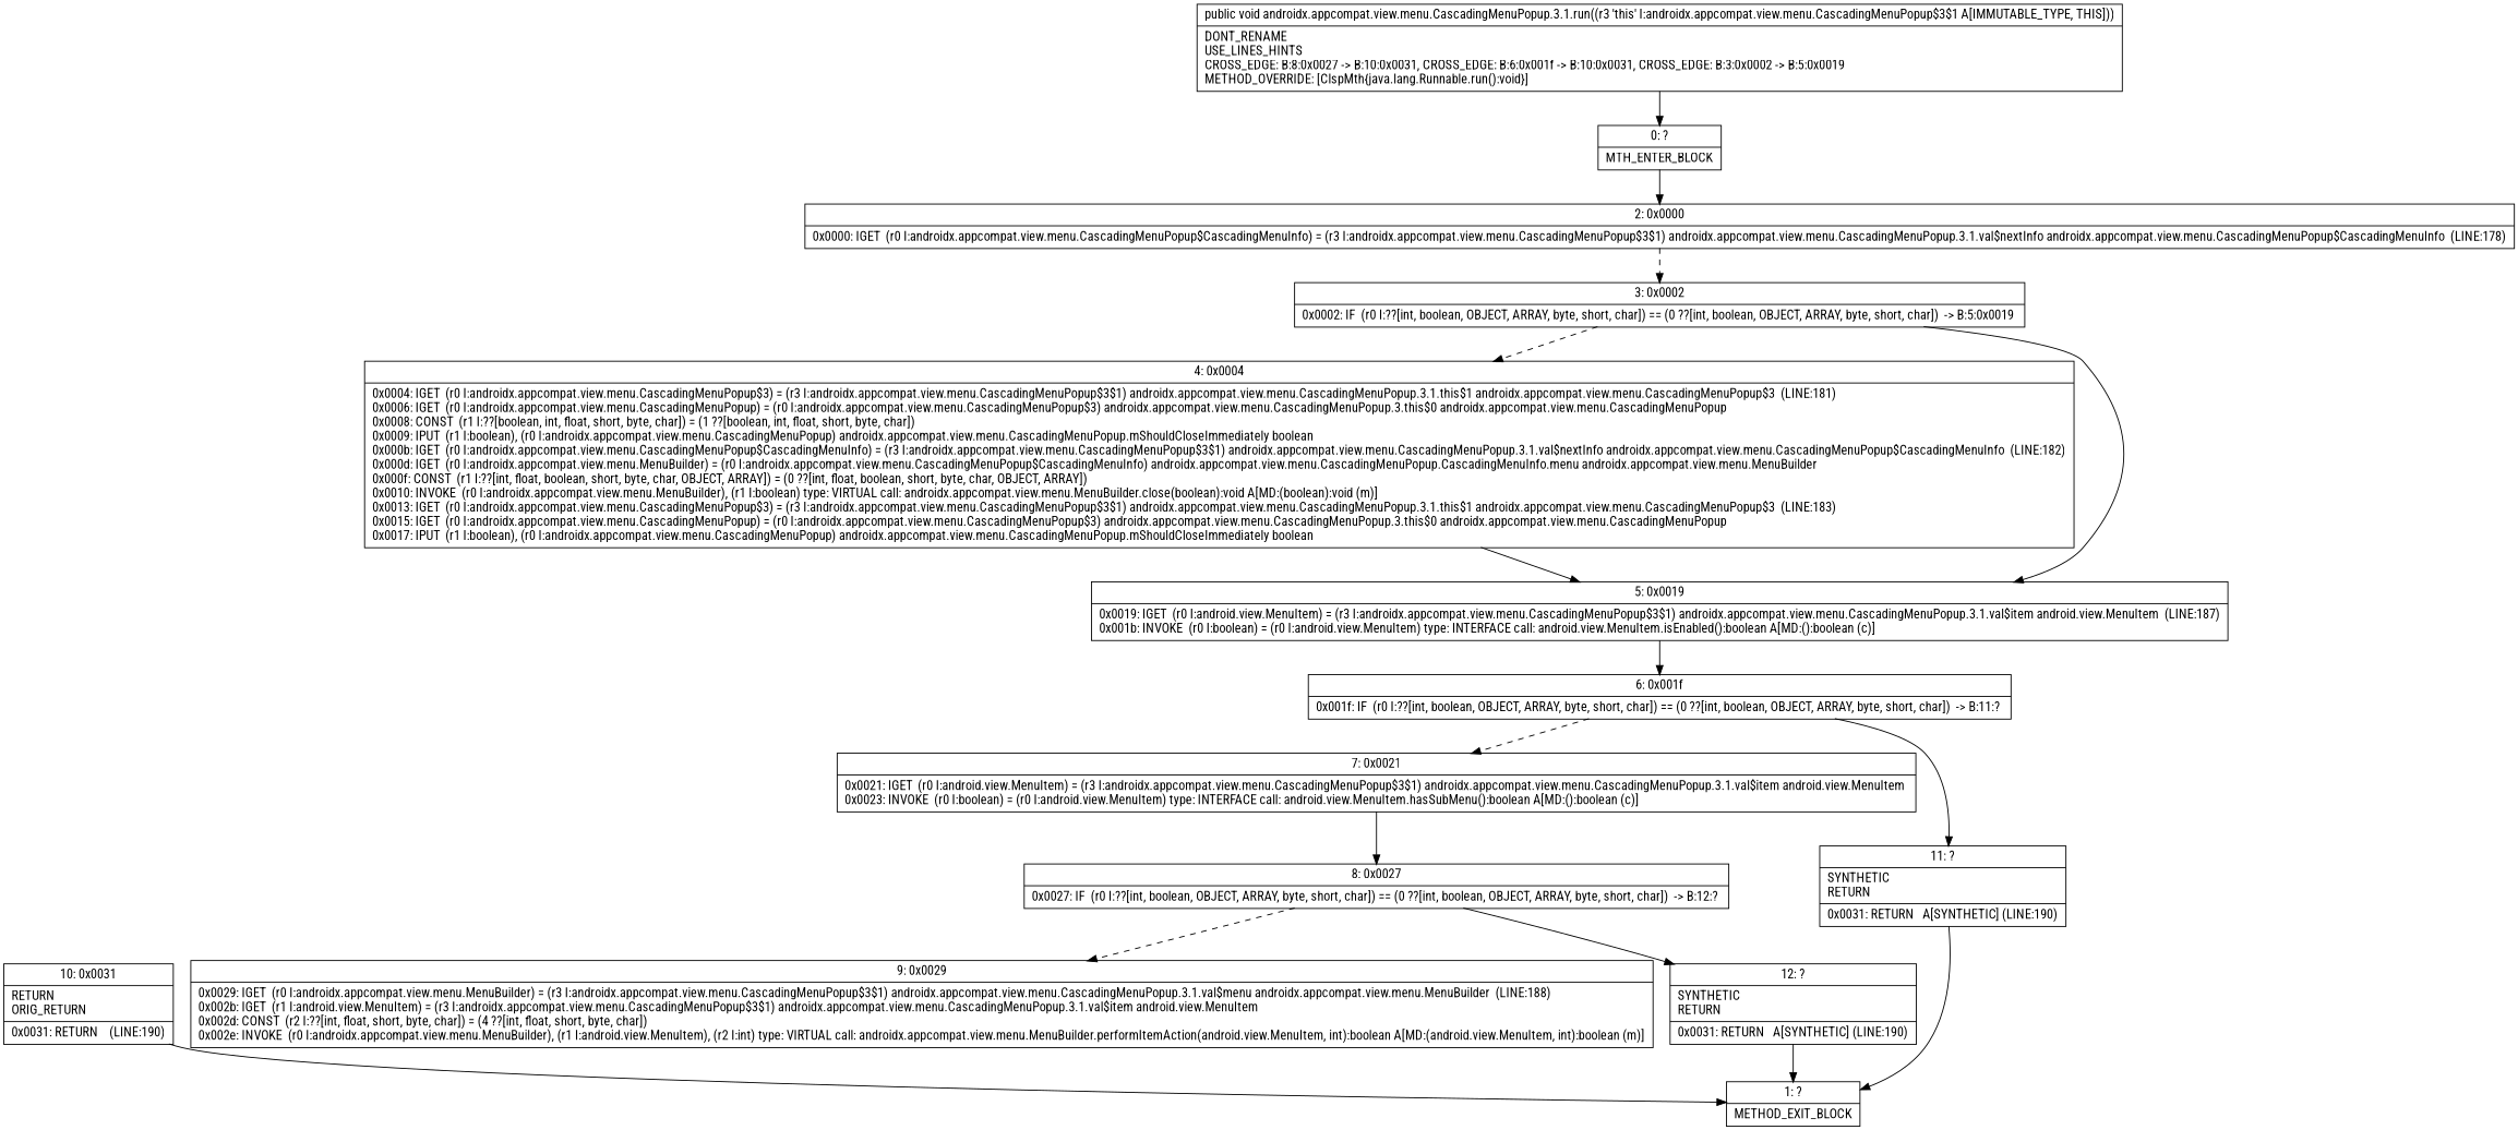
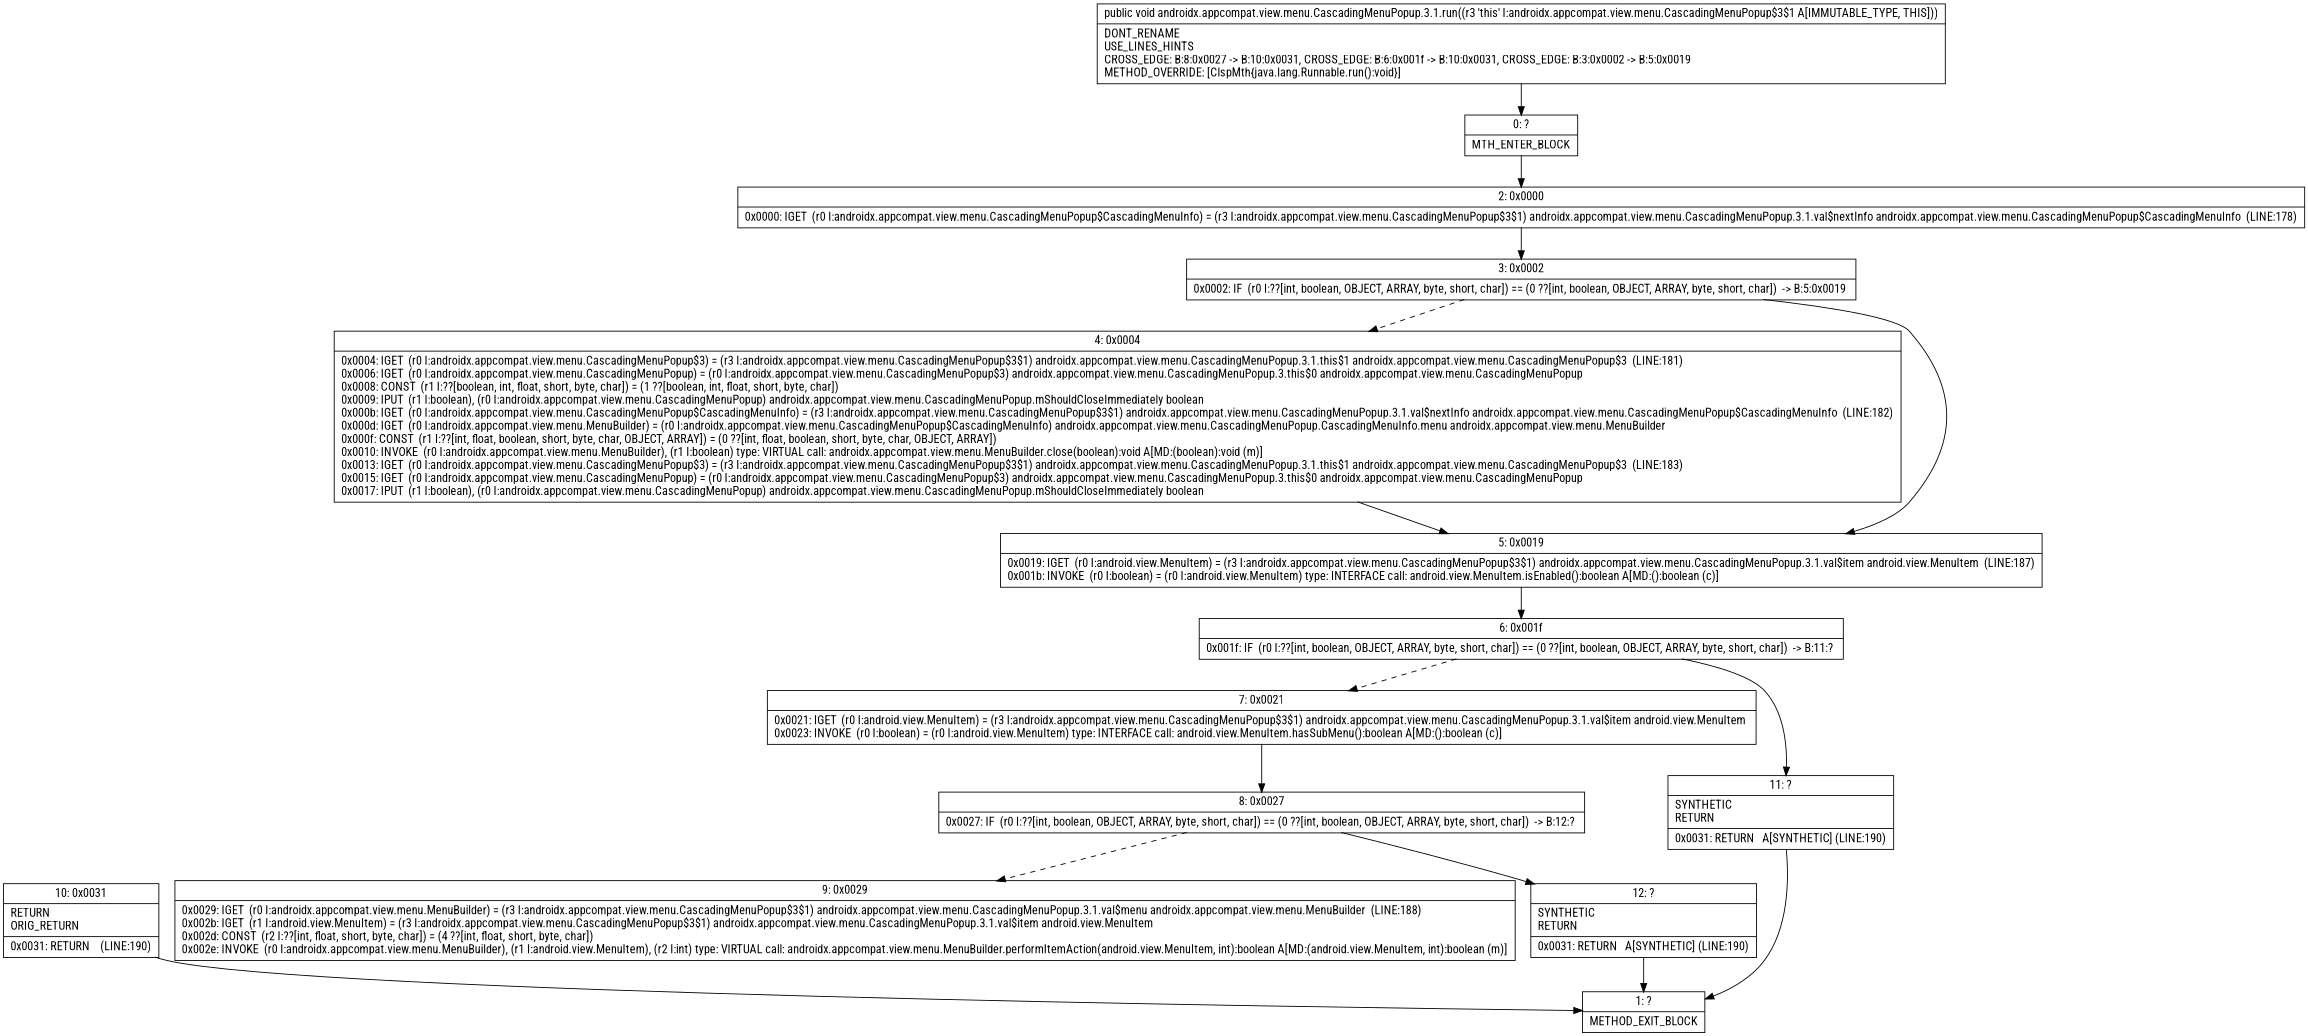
  digraph {
    fontname="Roboto Condensed"
    node [fontname="Roboto Condensed" shape=record]
    edge [fontname="Roboto Condensed"]
    n1 [label="{0\:\ ?|MTH_ENTER_BLOCK\l}"]
    n2 [label="{2\:\ 0x0000|0x0000: IGET  (r0 I:androidx.appcompat.view.menu.CascadingMenuPopup$CascadingMenuInfo) = (r3 I:androidx.appcompat.view.menu.CascadingMenuPopup$3$1) androidx.appcompat.view.menu.CascadingMenuPopup.3.1.val$nextInfo androidx.appcompat.view.menu.CascadingMenuPopup$CascadingMenuInfo  (LINE:178)\l}"]
    n3 [label="{3\:\ 0x0002|0x0002: IF  (r0 I:??[int, boolean, OBJECT, ARRAY, byte, short, char]) == (0 ??[int, boolean, OBJECT, ARRAY, byte, short, char])  \-\> B:5:0x0019 \l}"]
    n4 [label="{4\:\ 0x0004|0x0004: IGET  (r0 I:androidx.appcompat.view.menu.CascadingMenuPopup$3) = (r3 I:androidx.appcompat.view.menu.CascadingMenuPopup$3$1) androidx.appcompat.view.menu.CascadingMenuPopup.3.1.this$1 androidx.appcompat.view.menu.CascadingMenuPopup$3  (LINE:181)\l0x0006: IGET  (r0 I:androidx.appcompat.view.menu.CascadingMenuPopup) = (r0 I:androidx.appcompat.view.menu.CascadingMenuPopup$3) androidx.appcompat.view.menu.CascadingMenuPopup.3.this$0 androidx.appcompat.view.menu.CascadingMenuPopup \l0x0008: CONST  (r1 I:??[boolean, int, float, short, byte, char]) = (1 ??[boolean, int, float, short, byte, char]) \l0x0009: IPUT  (r1 I:boolean), (r0 I:androidx.appcompat.view.menu.CascadingMenuPopup) androidx.appcompat.view.menu.CascadingMenuPopup.mShouldCloseImmediately boolean \l0x000b: IGET  (r0 I:androidx.appcompat.view.menu.CascadingMenuPopup$CascadingMenuInfo) = (r3 I:androidx.appcompat.view.menu.CascadingMenuPopup$3$1) androidx.appcompat.view.menu.CascadingMenuPopup.3.1.val$nextInfo androidx.appcompat.view.menu.CascadingMenuPopup$CascadingMenuInfo  (LINE:182)\l0x000d: IGET  (r0 I:androidx.appcompat.view.menu.MenuBuilder) = (r0 I:androidx.appcompat.view.menu.CascadingMenuPopup$CascadingMenuInfo) androidx.appcompat.view.menu.CascadingMenuPopup.CascadingMenuInfo.menu androidx.appcompat.view.menu.MenuBuilder \l0x000f: CONST  (r1 I:??[int, float, boolean, short, byte, char, OBJECT, ARRAY]) = (0 ??[int, float, boolean, short, byte, char, OBJECT, ARRAY]) \l0x0010: INVOKE  (r0 I:androidx.appcompat.view.menu.MenuBuilder), (r1 I:boolean) type: VIRTUAL call: androidx.appcompat.view.menu.MenuBuilder.close(boolean):void A[MD:(boolean):void (m)]\l0x0013: IGET  (r0 I:androidx.appcompat.view.menu.CascadingMenuPopup$3) = (r3 I:androidx.appcompat.view.menu.CascadingMenuPopup$3$1) androidx.appcompat.view.menu.CascadingMenuPopup.3.1.this$1 androidx.appcompat.view.menu.CascadingMenuPopup$3  (LINE:183)\l0x0015: IGET  (r0 I:androidx.appcompat.view.menu.CascadingMenuPopup) = (r0 I:androidx.appcompat.view.menu.CascadingMenuPopup$3) androidx.appcompat.view.menu.CascadingMenuPopup.3.this$0 androidx.appcompat.view.menu.CascadingMenuPopup \l0x0017: IPUT  (r1 I:boolean), (r0 I:androidx.appcompat.view.menu.CascadingMenuPopup) androidx.appcompat.view.menu.CascadingMenuPopup.mShouldCloseImmediately boolean \l}"]
    n5 [label="{5\:\ 0x0019|0x0019: IGET  (r0 I:android.view.MenuItem) = (r3 I:androidx.appcompat.view.menu.CascadingMenuPopup$3$1) androidx.appcompat.view.menu.CascadingMenuPopup.3.1.val$item android.view.MenuItem  (LINE:187)\l0x001b: INVOKE  (r0 I:boolean) = (r0 I:android.view.MenuItem) type: INTERFACE call: android.view.MenuItem.isEnabled():boolean A[MD:():boolean (c)]\l}"]
    n6 [label="{6\:\ 0x001f|0x001f: IF  (r0 I:??[int, boolean, OBJECT, ARRAY, byte, short, char]) == (0 ??[int, boolean, OBJECT, ARRAY, byte, short, char])  \-\> B:11:? \l}"]
    n7 [label="{7\:\ 0x0021|0x0021: IGET  (r0 I:android.view.MenuItem) = (r3 I:androidx.appcompat.view.menu.CascadingMenuPopup$3$1) androidx.appcompat.view.menu.CascadingMenuPopup.3.1.val$item android.view.MenuItem \l0x0023: INVOKE  (r0 I:boolean) = (r0 I:android.view.MenuItem) type: INTERFACE call: android.view.MenuItem.hasSubMenu():boolean A[MD:():boolean (c)]\l}"]
    n8 [label="{11\:\ ?|SYNTHETIC\lRETURN\l|0x0031: RETURN   A[SYNTHETIC] (LINE:190)\l}"]
    n9 [label="{8\:\ 0x0027|0x0027: IF  (r0 I:??[int, boolean, OBJECT, ARRAY, byte, short, char]) == (0 ??[int, boolean, OBJECT, ARRAY, byte, short, char])  \-\> B:12:? \l}"]
    n10 [label="{1\:\ ?|METHOD_EXIT_BLOCK\l}"]
    n11 [label="{9\:\ 0x0029|0x0029: IGET  (r0 I:androidx.appcompat.view.menu.MenuBuilder) = (r3 I:androidx.appcompat.view.menu.CascadingMenuPopup$3$1) androidx.appcompat.view.menu.CascadingMenuPopup.3.1.val$menu androidx.appcompat.view.menu.MenuBuilder  (LINE:188)\l0x002b: IGET  (r1 I:android.view.MenuItem) = (r3 I:androidx.appcompat.view.menu.CascadingMenuPopup$3$1) androidx.appcompat.view.menu.CascadingMenuPopup.3.1.val$item android.view.MenuItem \l0x002d: CONST  (r2 I:??[int, float, short, byte, char]) = (4 ??[int, float, short, byte, char]) \l0x002e: INVOKE  (r0 I:androidx.appcompat.view.menu.MenuBuilder), (r1 I:android.view.MenuItem), (r2 I:int) type: VIRTUAL call: androidx.appcompat.view.menu.MenuBuilder.performItemAction(android.view.MenuItem, int):boolean A[MD:(android.view.MenuItem, int):boolean (m)]\l}"]
    n12 [label="{12\:\ ?|SYNTHETIC\lRETURN\l|0x0031: RETURN   A[SYNTHETIC] (LINE:190)\l}"]
    n13 [label="{10\:\ 0x0031|RETURN\lORIG_RETURN\l|0x0031: RETURN    (LINE:190)\l}"]
    n14 [label="{public void androidx.appcompat.view.menu.CascadingMenuPopup.3.1.run((r3 'this' I:androidx.appcompat.view.menu.CascadingMenuPopup$3$1 A[IMMUTABLE_TYPE, THIS]))  | DONT_RENAME\lUSE_LINES_HINTS\lCROSS_EDGE: B:8:0x0027 \-\> B:10:0x0031, CROSS_EDGE: B:6:0x001f \-\> B:10:0x0031, CROSS_EDGE: B:3:0x0002 \-\> B:5:0x0019\lMETHOD_OVERRIDE: [ClspMth\{java.lang.Runnable.run():void\}]\l}"]
    n1 -> n2
-   n2 -> n3 [style=dashed]
+   n2 -> n3
    n3 -> n4 [style=dashed]
    n3 -> n5
    n4 -> n5
    n5 -> n6
    n6 -> n7 [style=dashed]
    n6 -> n8
    n7 -> n9
    n8 -> n10
    n9 -> n11 [style=dashed]
    n9 -> n12
    n12 -> n10
    n13 -> n10
    n14 -> n1
  }
